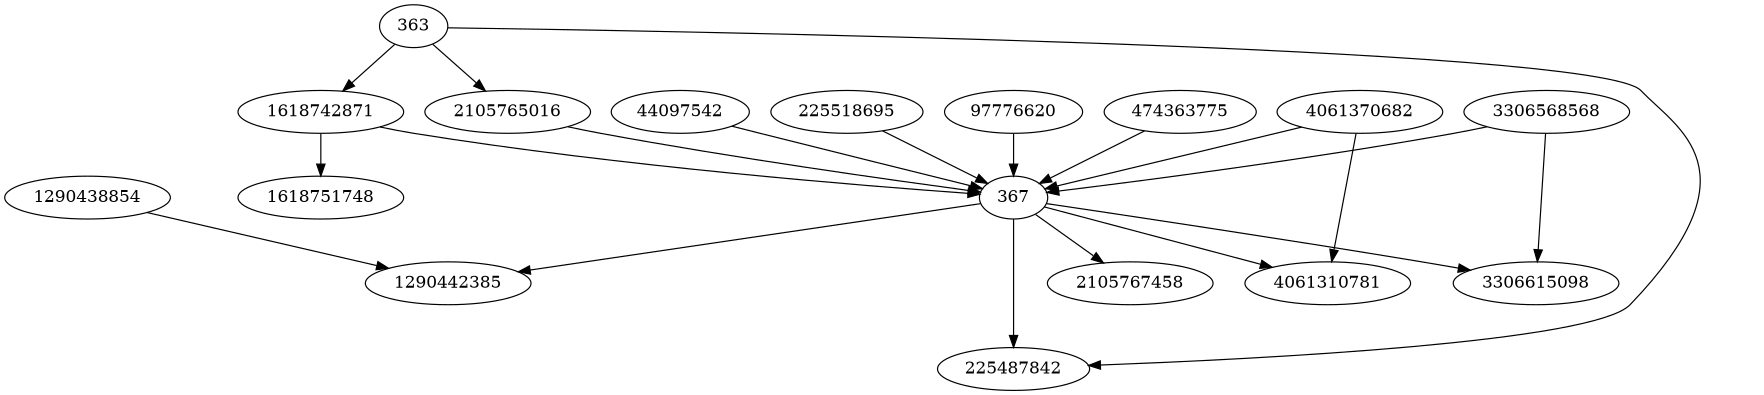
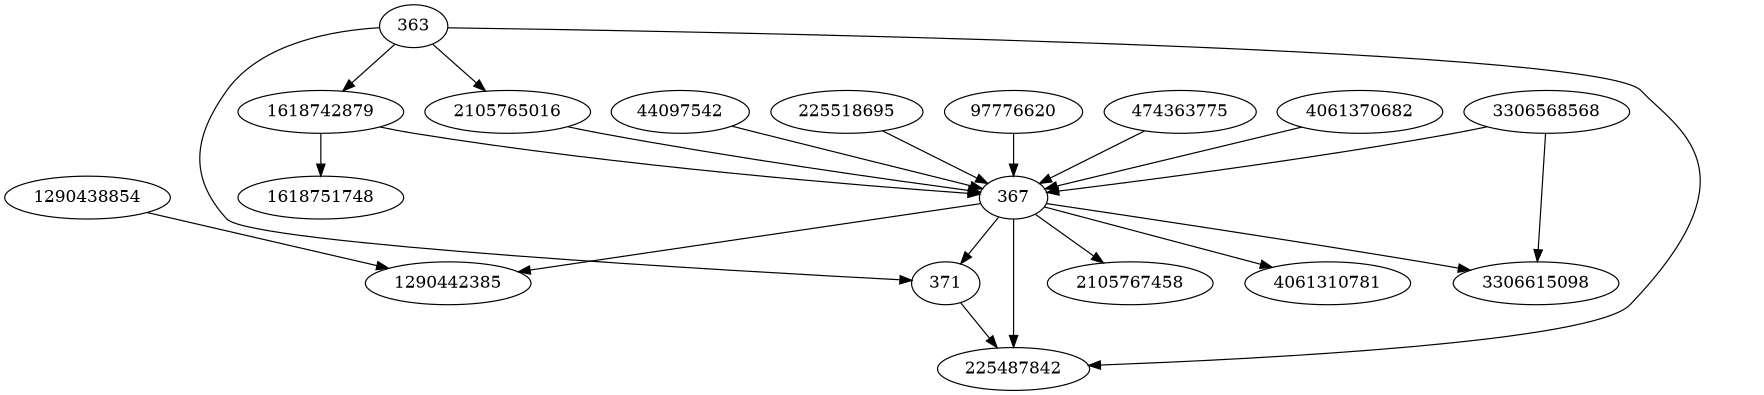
  strict digraph {
    44097542
    367
    1290442385
    n4 [label=225487842]
+   371
    n6 [label=4061310781]
    2105767458
    3306615098
    225518695
    1290438854
    363
-   1618742871
+   1618742871 [label=1618742879]
    2105765016
    1618751748
    97776620
    4061370682
    3306568568
    474363775
    44097542 -> 367
    367 -> 1290442385
    367 -> n4
+   367 -> 371
    367 -> n6
    367 -> 2105767458
    367 -> 3306615098
+   371 -> n4
    225518695 -> 367
    1290438854 -> 1290442385
    363 -> n4
+   363 -> 371
    363 -> 1618742871
    363 -> 2105765016
    1618742871 -> 367
    1618742871 -> 1618751748
    2105765016 -> 367
    97776620 -> 367
    4061370682 -> 367
-   4061370682 -> n6
    3306568568 -> 367
    3306568568 -> 3306615098
    474363775 -> 367
  }
